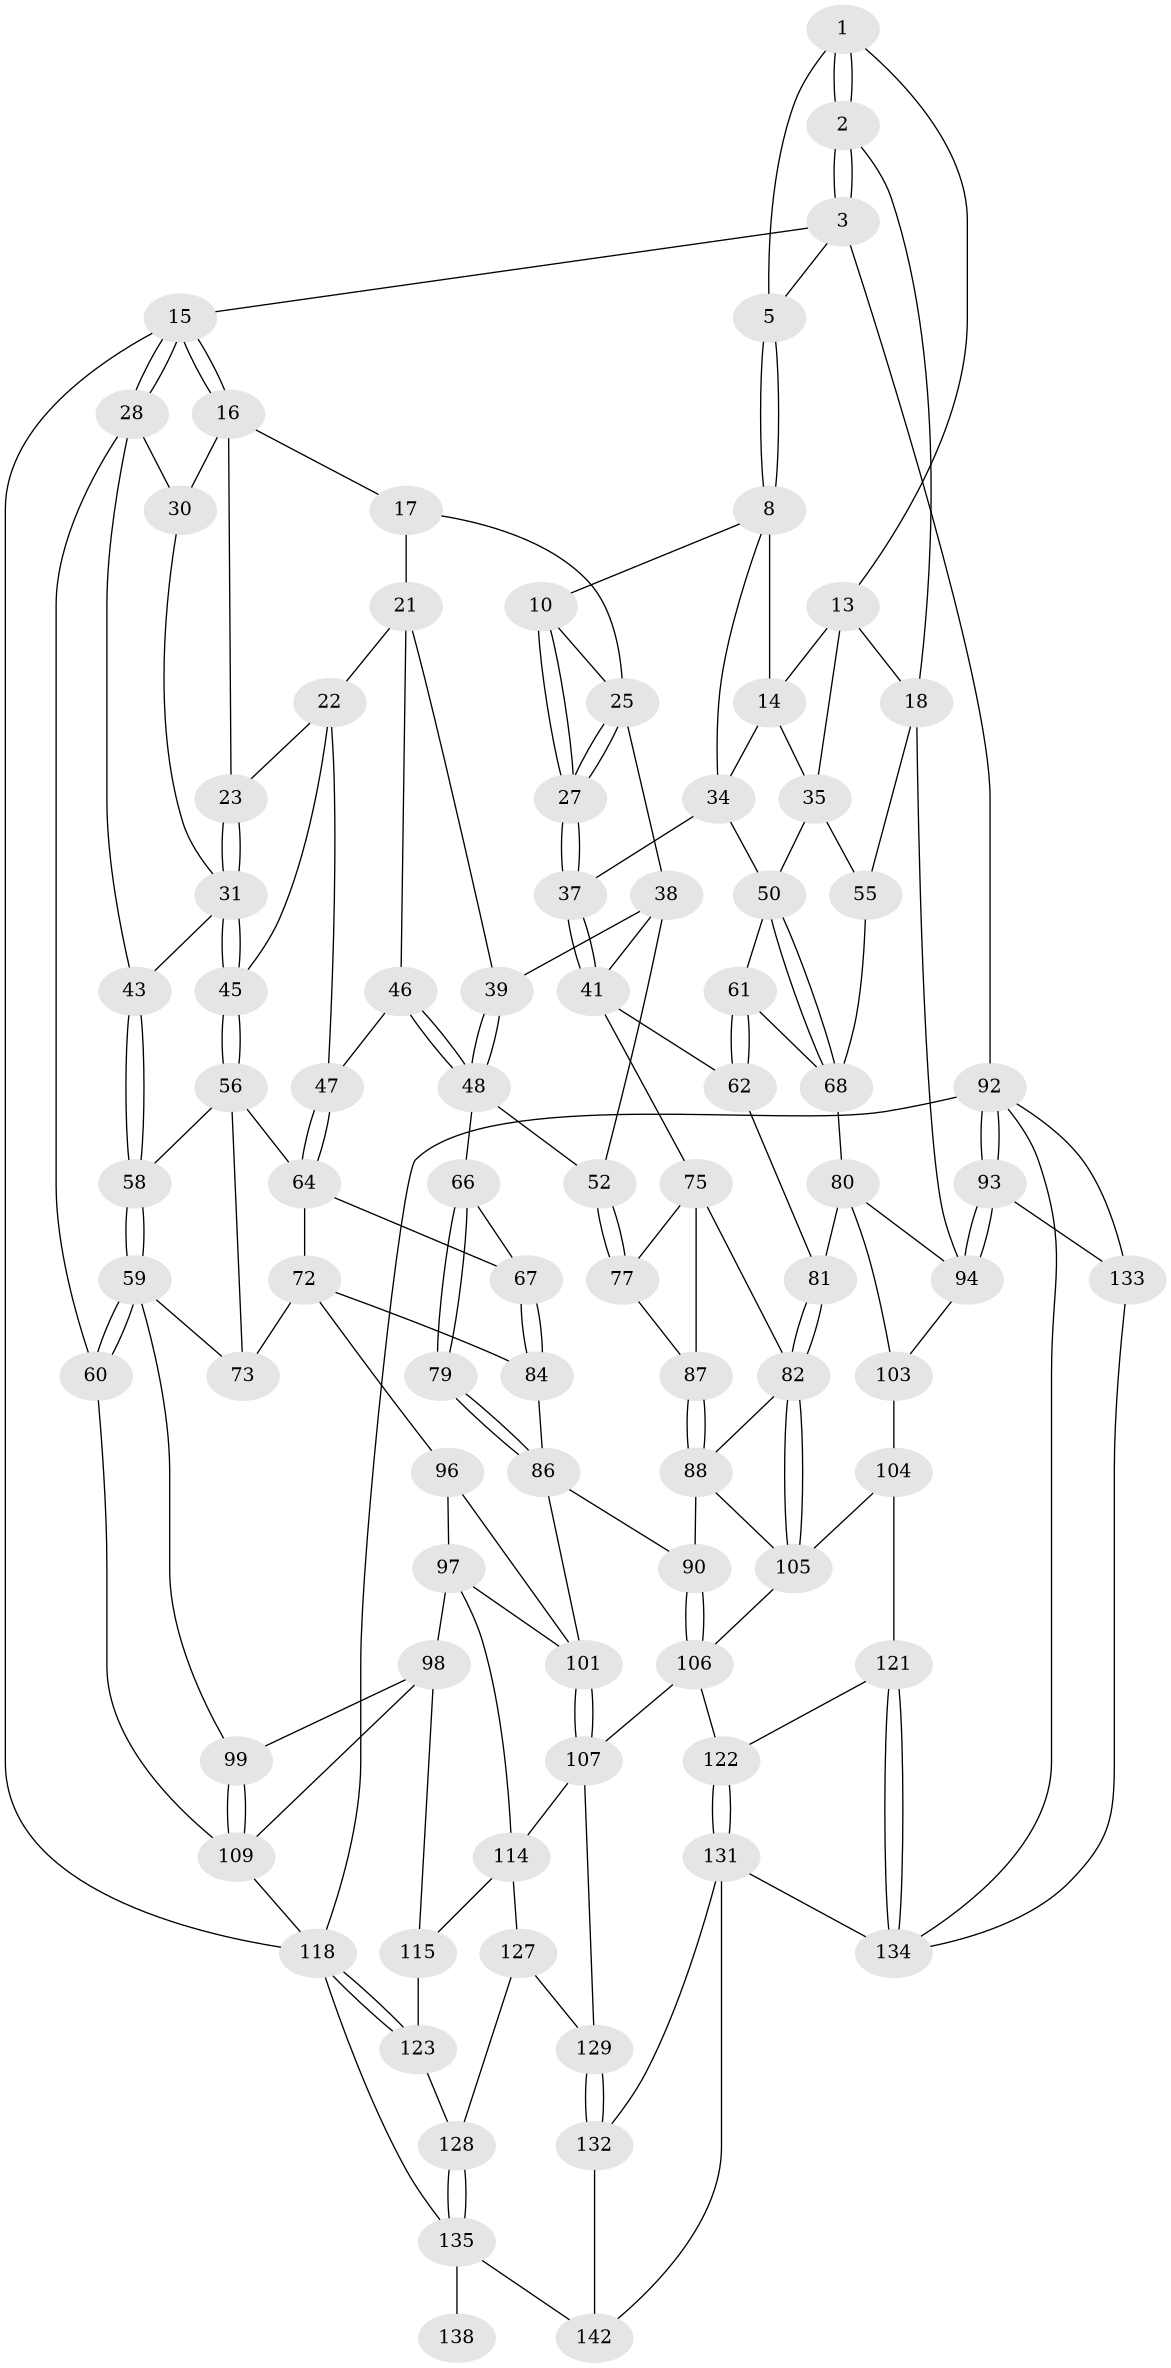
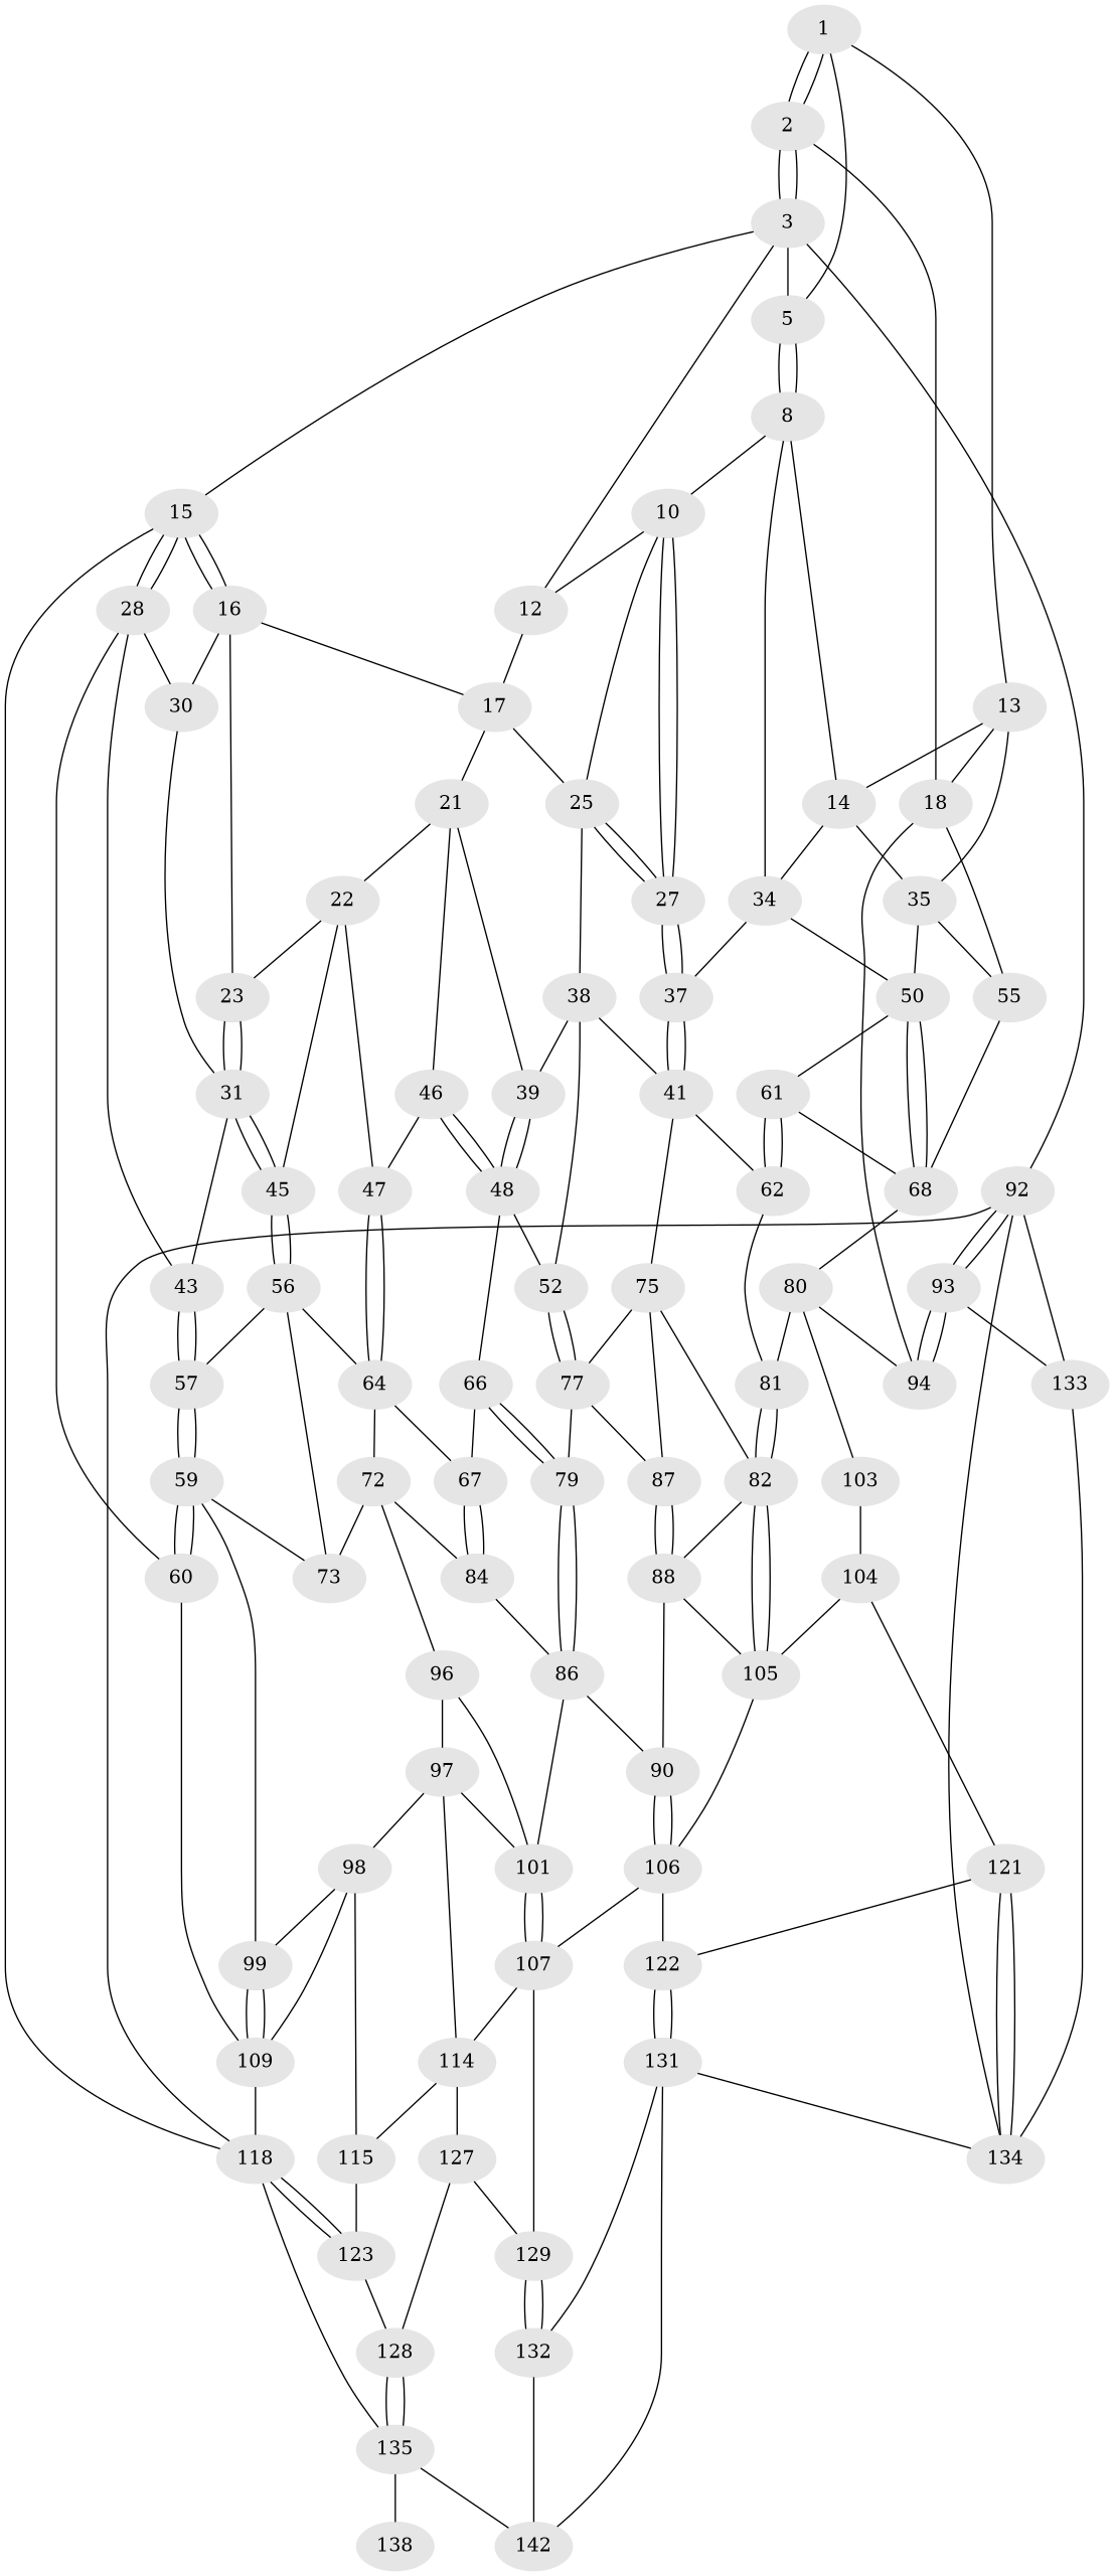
  graph {
    node [color=gray90 style=filled]
    1 [super="+7"]
    2
    5 [super="+6"]
    13 [super="+19"]
    3 [super="+4"]
    18 [super="+54"]
    8 [super="+9"]
    14 [super="+33"]
    35 [super="+49"]
+   12
    15
    92 [super="+143"]
    55
    94 [super="+95"]
    17 [super="+20"]
    16 [super="+24"]
    28 [super="+29"]
    118 [super="+119"]
    93
    133
    134 [super="+139"]
    10 [super="+11"]
    34 [super="+36"]
    25 [super="+26"]
    27
    37
    50 [super="+51"]
    38 [super="+42"]
    21 [super="+40"]
    23
    30
    43
    60
    123 [super="+124"]
    135 [super="+136"]
    31 [super="+32"]
    22 [super="+44"]
    39
    46
    68 [super="+70"]
    103 [super="+117"]
    45
    47
    48 [super="+53"]
    56 [super="+57"]
    64 [super="+65"]
    41 [super="+63"]
    52
-   58
+   58 [label=57]
    109 [super="+110"]
    61 [super="+69"]
    62 [super="+71"]
    75 [super="+76"]
    77 [super="+78"]
    66
    81
    82 [super="+83"]
    87
    59 [super="+74"]
    73
    67
    72 [super="+85"]
    79
    80 [super="+100"]
    99
    84
    96
    86 [super="+91"]
    101 [super="+102"]
    97 [super="+113"]
    88 [super="+89"]
    105 [super="+108"]
    90
    104 [super="+120"]
    106 [super="+111"]
    107 [super="+125"]
    122
    98 [super="+112"]
    114 [super="+126"]
    115 [super="+116"]
    127
    129 [super="+130"]
    121
    131 [super="+140"]
    132
    128
    142 [super="+144"]
    138
    1 -- 2
    1 -- 2
    1 -- 5
    1 -- 13
    2 -- 3
    2 -- 3
    2 -- 18
    5 -- 8
    5 -- 8
    13 -- 18
    13 -- 14
    13 -- 35
    3 -- 5
+   3 -- 12
    3 -- 15
    3 -- 92
    18 -- 55
    18 -- 94
    8 -- 14
    8 -- 10
    8 -- 34
    14 -- 35
    14 -- 34
    35 -- 55
    35 -- 50
+   12 -- 17
    15 -- 16
    15 -- 16
    15 -- 28
    15 -- 28
    15 -- 118
    92 -- 118
    92 -- 93
    92 -- 93
    92 -- 133
    92 -- 134
    55 -- 68
-   94 -- 103
    17 -- 25
    17 -- 21
    16 -- 17
    16 -- 23
    16 -- 30
    28 -- 30
    28 -- 43
    28 -- 60
    118 -- 123
    118 -- 123
    118 -- 135
    93 -- 94
    93 -- 94
    93 -- 133
    133 -- 134
+   10 -- 12
    10 -- 25
    10 -- 27
    10 -- 27
    34 -- 37
    34 -- 50
    25 -- 27
    25 -- 27
    25 -- 38
    27 -- 37
    27 -- 37
    37 -- 41
    37 -- 41
    50 -- 68
    50 -- 68
    50 -- 61
    38 -- 39
    38 -- 41
    38 -- 52
    21 -- 22
    21 -- 39
    21 -- 46
    23 -- 31
    23 -- 31
    30 -- 31
    43 -- 58
    43 -- 58
    60 -- 109
    123 -- 128
    135 -- 142
    135 -- 138
    31 -- 43
    31 -- 45
    31 -- 45
    22 -- 23
    22 -- 45
    22 -- 47
    39 -- 48
    39 -- 48
    46 -- 47
    46 -- 48
    46 -- 48
    68 -- 80
    103 -- 104 [weight=2]
    45 -- 56
    45 -- 56
    47 -- 64
    47 -- 64
    48 -- 52
    48 -- 66
    56 -- 64
    56 -- 58
    56 -- 73
    64 -- 67
    64 -- 72
    41 -- 62
    41 -- 75
    52 -- 77
    52 -- 77
    58 -- 59
    58 -- 59
    109 -- 118
    61 -- 68
    61 -- 62 [weight=2]
    61 -- 62
    62 -- 81
    75 -- 77
    75 -- 82
    75 -- 87
    77 -- 87
+   77 -- 79
    66 -- 67
    66 -- 79
    66 -- 79
    81 -- 82
    81 -- 82
    82 -- 88
    82 -- 105
    82 -- 105
    87 -- 88
    87 -- 88
    59 -- 60
    59 -- 60
    59 -- 73
    59 -- 99
    67 -- 84
    67 -- 84
    72 -- 73
    72 -- 84
    72 -- 96
    79 -- 86
    79 -- 86
    80 -- 94
    80 -- 103
    80 -- 81
    99 -- 109
    99 -- 109
    84 -- 86
    96 -- 101
    96 -- 97
    86 -- 101
    86 -- 90
    101 -- 107
    101 -- 107
    97 -- 101
    97 -- 98
    97 -- 114
    88 -- 105
    88 -- 90
    105 -- 106
    90 -- 106
    90 -- 106
    104 -- 105
    104 -- 121
    106 -- 107
    106 -- 122
    107 -- 114
    107 -- 129
    122 -- 131
    122 -- 131
    98 -- 109
    98 -- 99
    98 -- 115
    114 -- 115
    114 -- 127
    115 -- 123 [weight=2]
    127 -- 129
    127 -- 128
    129 -- 132
    129 -- 132
    121 -- 134
    121 -- 134
    121 -- 122
    131 -- 134
    131 -- 132
    131 -- 142
    132 -- 142
    128 -- 135
    128 -- 135
  }
